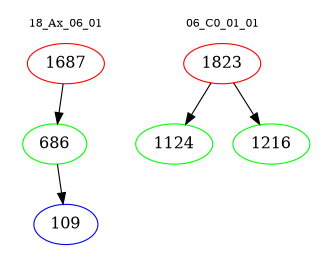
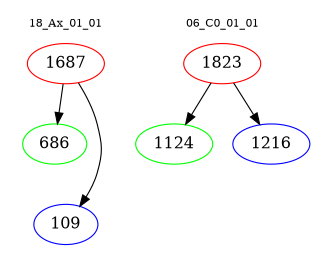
  digraph {
    node [color=red]
    edge [color=black]
    n1 [label=1687]
    n2 [color=green label=686]
    n3 [color=blue label=109]
    n4 [label=1823]
    n5 [color=green label=1124]
-   n6 [color=green label=1216]
+   n6 [color=blue label=1216]
    subgraph cluster_1 {
      color=white
      fontsize=10
-     label="18_Ax_06_01"
+     label="18_Ax_01_01"
      n1
      n2
      n3
    }
    subgraph cluster_2 {
      color=white
      fontsize=10
      label="06_C0_01_01"
      n4
      n5
      n6
    }
    n1 -> n2
-   n2 -> n3
+   n1 -> n3
    n4 -> n5
    n4 -> n6
  }
